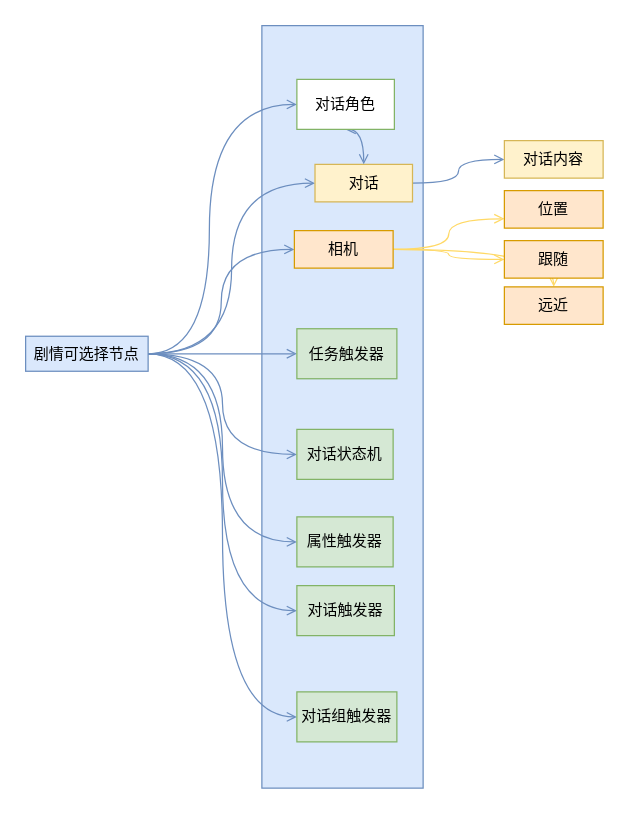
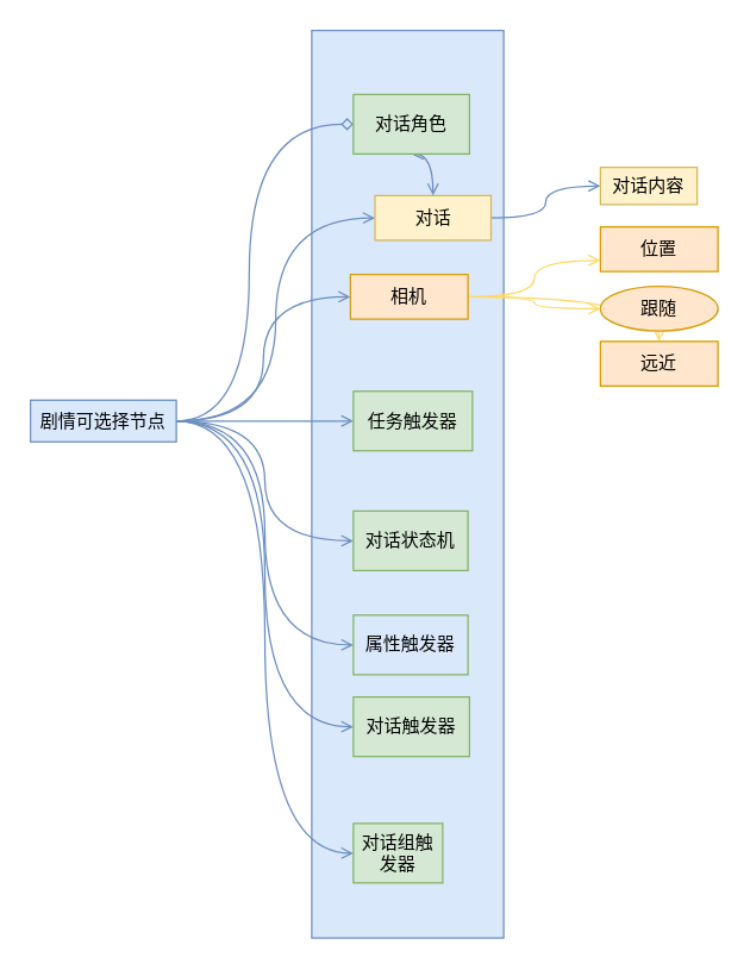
  <mxCell id="0" />
  <mxCell id="1" parent="0" />
  <mxCell id="2" value="" style="whiteSpace=wrap;html=1;fontFamily=Helvetica;fontSize=12;labelBackgroundColor=default;strokeColor=#6c8ebf;fillColor=#dae8fc;" vertex="1" parent="1"><mxGeometry x="209" y="20" width="129" height="610" as="geometry" /></mxCell>
- <mxCell id="3" style="edgeStyle=orthogonalEdgeStyle;rounded=0;orthogonalLoop=1;jettySize=auto;html=1;exitX=1;exitY=0.5;exitDx=0;exitDy=0;entryX=0;entryY=0.5;entryDx=0;entryDy=0;fontSize=12;startArrow=none;startFill=0;endArrow=open;endFill=0;curved=1;strokeColor=#6C8EBF;flowAnimation=0;shadow=0;" edge="1" parent="1" source="11" target="19"><mxGeometry relative="1" as="geometry"><Array as="points"><mxPoint x="167" y="283" /><mxPoint x="167" y="83" /></Array></mxGeometry></mxCell>
+ <mxCell id="3" style="edgeStyle=orthogonalEdgeStyle;rounded=0;orthogonalLoop=1;jettySize=auto;html=1;exitX=1;exitY=0.5;exitDx=0;exitDy=0;entryX=0;entryY=0.5;entryDx=0;entryDy=0;fontSize=12;startArrow=none;startFill=0;endArrow=diamond;endFill=0;curved=1;strokeColor=#6C8EBF;flowAnimation=0;shadow=0;" edge="1" parent="1" source="11" target="19"><mxGeometry relative="1" as="geometry"><Array as="points"><mxPoint x="167" y="283" /><mxPoint x="167" y="83" /></Array></mxGeometry></mxCell>
  <mxCell id="4" style="edgeStyle=orthogonalEdgeStyle;shape=connector;curved=1;rounded=0;orthogonalLoop=1;jettySize=auto;html=1;entryX=0;entryY=0.5;entryDx=0;entryDy=0;strokeColor=#6C8EBF;align=center;verticalAlign=middle;fontFamily=Helvetica;fontSize=12;fontColor=default;labelBackgroundColor=default;startArrow=none;startFill=0;endArrow=open;endFill=0;flowAnimation=0;" edge="1" parent="1" source="11" target="13"><mxGeometry relative="1" as="geometry" /></mxCell>
  <mxCell id="5" style="edgeStyle=orthogonalEdgeStyle;shape=connector;curved=1;rounded=0;orthogonalLoop=1;jettySize=auto;html=1;exitX=1;exitY=0.5;exitDx=0;exitDy=0;entryX=0;entryY=0.5;entryDx=0;entryDy=0;strokeColor=#6C8EBF;align=center;verticalAlign=middle;fontFamily=Helvetica;fontSize=12;fontColor=default;labelBackgroundColor=default;startArrow=none;startFill=0;endArrow=open;endFill=0;flowAnimation=0;" edge="1" parent="1" source="11" target="17"><mxGeometry relative="1" as="geometry" /></mxCell>
  <mxCell id="6" style="edgeStyle=orthogonalEdgeStyle;shape=connector;curved=1;rounded=0;orthogonalLoop=1;jettySize=auto;html=1;exitX=1;exitY=0.5;exitDx=0;exitDy=0;entryX=0;entryY=0.5;entryDx=0;entryDy=0;strokeColor=#6C8EBF;align=center;verticalAlign=middle;fontFamily=Helvetica;fontSize=12;fontColor=default;labelBackgroundColor=default;startArrow=none;startFill=0;endArrow=open;endFill=0;flowAnimation=0;" edge="1" parent="1" source="11" target="22"><mxGeometry relative="1" as="geometry" /></mxCell>
  <mxCell id="7" style="edgeStyle=orthogonalEdgeStyle;shape=connector;curved=1;rounded=0;orthogonalLoop=1;jettySize=auto;html=1;exitX=1;exitY=0.5;exitDx=0;exitDy=0;entryX=0;entryY=0.5;entryDx=0;entryDy=0;strokeColor=#6C8EBF;align=center;verticalAlign=middle;fontFamily=Helvetica;fontSize=12;fontColor=default;labelBackgroundColor=default;startArrow=none;startFill=0;endArrow=open;endFill=0;flowAnimation=0;" edge="1" parent="1" source="11" target="20"><mxGeometry relative="1" as="geometry" /></mxCell>
  <mxCell id="8" style="edgeStyle=orthogonalEdgeStyle;shape=connector;curved=1;rounded=0;orthogonalLoop=1;jettySize=auto;html=1;exitX=1;exitY=0.5;exitDx=0;exitDy=0;entryX=0;entryY=0.5;entryDx=0;entryDy=0;strokeColor=#6C8EBF;align=center;verticalAlign=middle;fontFamily=Helvetica;fontSize=12;fontColor=default;labelBackgroundColor=default;startArrow=none;startFill=0;endArrow=open;endFill=0;flowAnimation=0;" edge="1" parent="1" source="11" target="23"><mxGeometry relative="1" as="geometry" /></mxCell>
  <mxCell id="9" style="edgeStyle=orthogonalEdgeStyle;shape=connector;curved=1;rounded=0;orthogonalLoop=1;jettySize=auto;html=1;exitX=1;exitY=0.5;exitDx=0;exitDy=0;entryX=0;entryY=0.5;entryDx=0;entryDy=0;strokeColor=#6C8EBF;align=center;verticalAlign=middle;fontFamily=Helvetica;fontSize=12;fontColor=default;labelBackgroundColor=default;startArrow=none;startFill=0;endArrow=open;endFill=0;flowAnimation=0;" edge="1" parent="1" source="11" target="21"><mxGeometry relative="1" as="geometry" /></mxCell>
  <mxCell id="10" style="edgeStyle=orthogonalEdgeStyle;shape=connector;curved=1;rounded=0;orthogonalLoop=1;jettySize=auto;html=1;exitX=1;exitY=0.5;exitDx=0;exitDy=0;entryX=0;entryY=0.5;entryDx=0;entryDy=0;strokeColor=#6C8EBF;align=center;verticalAlign=middle;fontFamily=Helvetica;fontSize=12;fontColor=default;labelBackgroundColor=default;startArrow=none;startFill=0;endArrow=open;endFill=0;flowAnimation=0;" edge="1" parent="1" source="11" target="24"><mxGeometry relative="1" as="geometry" /></mxCell>
  <mxCell id="11" value="剧情可选择节点" style="whiteSpace=wrap;html=1;fillColor=#dae8fc;strokeColor=#6C8EBF;" vertex="1" parent="1"><mxGeometry x="20" y="268.5" width="98" height="28" as="geometry" /></mxCell>
  <mxCell id="12" style="edgeStyle=orthogonalEdgeStyle;shape=connector;curved=1;rounded=0;orthogonalLoop=1;jettySize=auto;html=1;exitX=1;exitY=0.5;exitDx=0;exitDy=0;entryX=0;entryY=0.5;entryDx=0;entryDy=0;strokeColor=#6C8EBF;align=center;verticalAlign=middle;fontFamily=Helvetica;fontSize=12;fontColor=default;labelBackgroundColor=default;startArrow=none;startFill=0;endArrow=open;endFill=0;flowAnimation=0;" edge="1" parent="1" source="13" target="28"><mxGeometry relative="1" as="geometry" /></mxCell>
  <mxCell id="13" value="对话" style="whiteSpace=wrap;html=1;fillColor=#fff2cc;strokeColor=#d6b656;" vertex="1" parent="1"><mxGeometry x="251.5" y="131" width="78" height="30" as="geometry" /></mxCell>
  <mxCell id="14" style="edgeStyle=orthogonalEdgeStyle;shape=connector;curved=1;rounded=0;orthogonalLoop=1;jettySize=auto;html=1;exitX=1;exitY=0.5;exitDx=0;exitDy=0;entryX=0;entryY=0.75;entryDx=0;entryDy=0;strokeColor=#FFD966;align=center;verticalAlign=middle;fontFamily=Helvetica;fontSize=12;fontColor=default;labelBackgroundColor=default;startArrow=none;startFill=0;endArrow=open;endFill=0;flowAnimation=0;" edge="1" parent="1" source="17" target="25"><mxGeometry relative="1" as="geometry" /></mxCell>
  <mxCell id="15" style="edgeStyle=orthogonalEdgeStyle;shape=connector;curved=1;rounded=0;orthogonalLoop=1;jettySize=auto;html=1;exitX=1;exitY=0.5;exitDx=0;exitDy=0;strokeColor=#FFD966;align=center;verticalAlign=middle;fontFamily=Helvetica;fontSize=12;fontColor=default;labelBackgroundColor=default;startArrow=none;startFill=0;endArrow=open;endFill=0;flowAnimation=0;" edge="1" parent="1" source="17" target="26"><mxGeometry relative="1" as="geometry" /></mxCell>
  <mxCell id="16" style="edgeStyle=orthogonalEdgeStyle;shape=connector;curved=1;rounded=0;orthogonalLoop=1;jettySize=auto;html=1;exitX=1;exitY=0.5;exitDx=0;exitDy=0;strokeColor=#FFD966;align=center;verticalAlign=middle;fontFamily=Helvetica;fontSize=12;fontColor=default;labelBackgroundColor=default;startArrow=none;startFill=0;endArrow=open;endFill=0;flowAnimation=0;" edge="1" parent="1" source="17" target="27"><mxGeometry relative="1" as="geometry" /></mxCell>
  <mxCell id="17" value="相机" style="whiteSpace=wrap;html=1;fillColor=#ffe6cc;strokeColor=#d79b00;" vertex="1" parent="1"><mxGeometry x="235" y="184" width="79" height="30" as="geometry" /></mxCell>
  <mxCell id="18" style="edgeStyle=orthogonalEdgeStyle;shape=connector;curved=1;rounded=0;orthogonalLoop=1;jettySize=auto;html=1;exitX=0.5;exitY=1;exitDx=0;exitDy=0;entryX=0.5;entryY=0;entryDx=0;entryDy=0;strokeColor=#6C8EBF;align=center;verticalAlign=middle;fontFamily=Helvetica;fontSize=12;fontColor=default;labelBackgroundColor=default;startArrow=open;startFill=0;endArrow=open;endFill=0;flowAnimation=0;" edge="1" parent="1" source="19" target="13"><mxGeometry relative="1" as="geometry" /></mxCell>
- <mxCell id="19" value="对话角色" style="whiteSpace=wrap;html=1;fillColor=#ffffff;strokeColor=#82b366;" vertex="1" parent="1"><mxGeometry x="237" y="63" width="78" height="40" as="geometry" /></mxCell>
+ <mxCell id="19" value="对话角色" style="whiteSpace=wrap;html=1;fillColor=#d5e8d4;strokeColor=#82b366;" vertex="1" parent="1"><mxGeometry x="237" y="63" width="78" height="40" as="geometry" /></mxCell>
  <mxCell id="20" value="对话状态机" style="whiteSpace=wrap;html=1;fillColor=#d5e8d4;strokeColor=#82b366;" vertex="1" parent="1"><mxGeometry x="237" y="343" width="77" height="40" as="geometry" /></mxCell>
  <mxCell id="21" value="对话触发器" style="whiteSpace=wrap;html=1;fillColor=#d5e8d4;strokeColor=#82b366;" vertex="1" parent="1"><mxGeometry x="237" y="468" width="78" height="40" as="geometry" /></mxCell>
  <mxCell id="22" value="任务触发器" style="whiteSpace=wrap;html=1;fillColor=#d5e8d4;strokeColor=#82b366;" vertex="1" parent="1"><mxGeometry x="237" y="262.5" width="80" height="40" as="geometry" /></mxCell>
- <mxCell id="23" value="属性触发器" style="whiteSpace=wrap;html=1;fillColor=#d5e8d4;strokeColor=#82b366;" vertex="1" parent="1"><mxGeometry x="237" y="413" width="77" height="40" as="geometry" /></mxCell>
- <mxCell id="24" value="对话组触发器" style="whiteSpace=wrap;html=1;fillColor=#d5e8d4;strokeColor=#82b366;" vertex="1" parent="1"><mxGeometry x="237" y="553" width="80" height="40" as="geometry" /></mxCell>
+ <mxCell id="23" value="属性触发器" style="whiteSpace=wrap;html=1;fillColor=#dae8fc;strokeColor=#82b366;" vertex="1" parent="1"><mxGeometry x="237" y="413" width="77" height="40" as="geometry" /></mxCell>
+ <mxCell id="24" value="对话组触发器" style="whiteSpace=wrap;html=1;fillColor=#d5e8d4;strokeColor=#82b366;" vertex="1" parent="1"><mxGeometry x="237" y="553" width="60" height="40" as="geometry" /></mxCell>
  <mxCell id="25" value="位置" style="whiteSpace=wrap;html=1;fillColor=#ffe6cc;strokeColor=#d79b00;" vertex="1" parent="1"><mxGeometry x="403" y="152" width="79" height="30" as="geometry" /></mxCell>
- <mxCell id="26" value="跟随" style="whiteSpace=wrap;html=1;fillColor=#ffe6cc;strokeColor=#d79b00;" vertex="1" parent="1"><mxGeometry x="403" y="192" width="79" height="30" as="geometry" /></mxCell>
+ <mxCell id="26" value="跟随" style="ellipse;whiteSpace=wrap;html=1;fillColor=#ffe6cc;strokeColor=#d79b00;" vertex="1" parent="1"><mxGeometry x="403" y="192" width="79" height="30" as="geometry" /></mxCell>
  <mxCell id="27" value="远近" style="whiteSpace=wrap;html=1;fillColor=#ffe6cc;strokeColor=#d79b00;" vertex="1" parent="1"><mxGeometry x="403" y="229" width="79" height="30" as="geometry" /></mxCell>
- <mxCell id="28" value="对话内容" style="whiteSpace=wrap;html=1;fillColor=#fff2cc;strokeColor=#d6b656;" vertex="1" parent="1"><mxGeometry x="403" y="112" width="79" height="30" as="geometry" /></mxCell>
+ <mxCell id="28" value="对话内容" style="whiteSpace=wrap;html=1;fillColor=#fff2cc;strokeColor=#d6b656;" vertex="1" parent="1"><mxGeometry x="403" y="112" width="65" height="25" as="geometry" /></mxCell>
